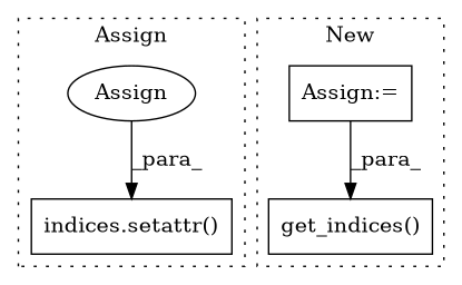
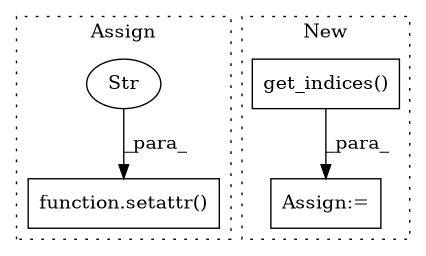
  digraph {
    node [a=75 shape=box]
-   n1 [l="8,1" label="indices.setattr()" s="1636,1674"]
-   n2 [a=66 l=15 label=Assign s=1650 shape=ellipse]
+   n1 [l="8,1" label="function.setattr()" s="1636,1674"]
+   n2 [a=66 l=15 label=Str s=1650 shape=ellipse]
    n3 [l="17,1" label="get_indices()" s="1646,1670"]
    n4 [a=68 l=3 label="Assign:=" s=1643]
    subgraph cluster_1 {
      label=Assign
      style=dotted
      n1
      n2
    }
    subgraph cluster_2 {
      label=New
      style=dotted
      n3
      n4
    }
    n2 -> n1 [label=_para_]
-   n4 -> n3 [label=_para_]
+   n3 -> n4 [label=_para_]
  }
